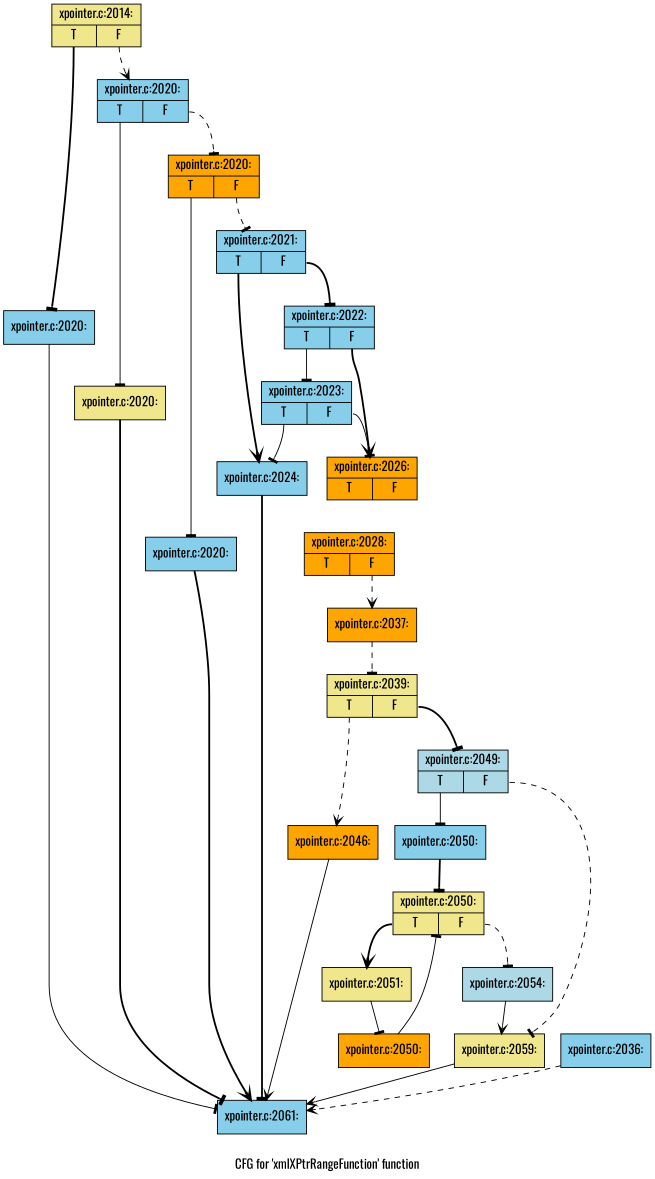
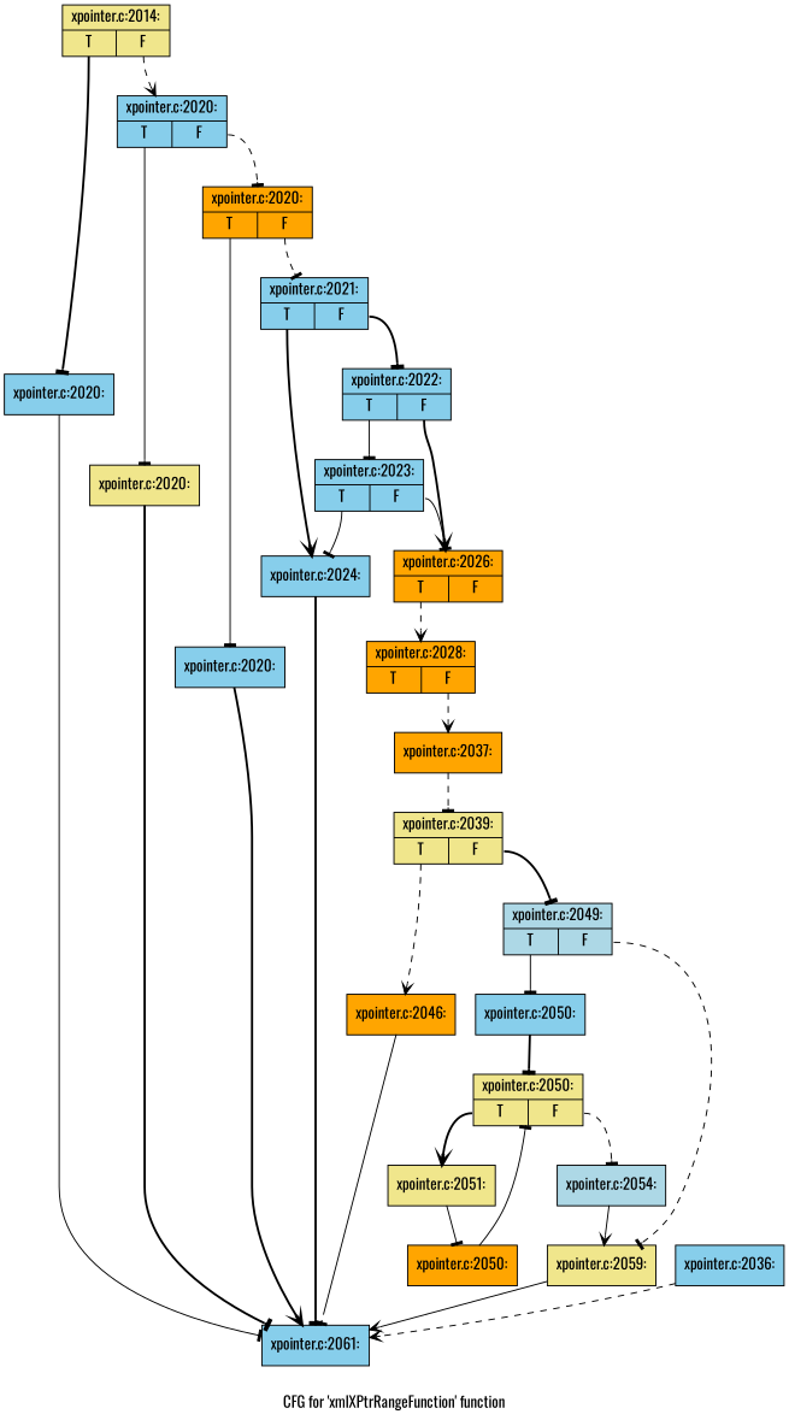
  digraph {
    fontname=Oswald
    label="CFG for 'xmlXPtrRangeFunction' function"
    node [fillcolor=skyblue fontname=Oswald shape=record style=filled]
    edge [arrowhead=tee fontname=Oswald style=solid]
    n1 [fillcolor=khaki label="{xpointer.c:2014:|{<s0>T|<s1>F}}"]
    n2 [label="{xpointer.c:2020:}"]
    n3 [label="{xpointer.c:2020:|{<s0>T|<s1>F}}"]
    n4 [label="{xpointer.c:2061:}"]
    n5 [fillcolor=khaki label="{xpointer.c:2020:}"]
    n6 [fillcolor=orange label="{xpointer.c:2020:|{<s0>T|<s1>F}}"]
    n7 [label="{xpointer.c:2020:}"]
    n8 [label="{xpointer.c:2021:|{<s0>T|<s1>F}}"]
    n9 [label="{xpointer.c:2024:}"]
    n10 [label="{xpointer.c:2022:|{<s0>T|<s1>F}}"]
    n11 [label="{xpointer.c:2023:|{<s0>T|<s1>F}}"]
    n12 [fillcolor=orange label="{xpointer.c:2026:|{<s0>T|<s1>F}}"]
    n13 [fillcolor=orange label="{xpointer.c:2028:|{<s0>T|<s1>F}}"]
    n14 [fillcolor=orange label="{xpointer.c:2037:}"]
    n15 [fillcolor=khaki label="{xpointer.c:2039:|{<s0>T|<s1>F}}"]
    n16 [fillcolor=orange label="{xpointer.c:2046:}"]
    n17 [fillcolor=lightblue label="{xpointer.c:2049:|{<s0>T|<s1>F}}"]
    n18 [label="{xpointer.c:2036:}"]
    n19 [label="{xpointer.c:2050:}"]
    n20 [fillcolor=khaki label="{xpointer.c:2059:}"]
    n21 [fillcolor=khaki label="{xpointer.c:2050:|{<s0>T|<s1>F}}"]
    n22 [fillcolor=khaki label="{xpointer.c:2051:}"]
    n23 [fillcolor=lightblue label="{xpointer.c:2054:}"]
    n24 [fillcolor=orange label="{xpointer.c:2050:}"]
    n1 -> n2 [style=bold tailport=s0]
    n1 -> n3 [arrowhead=vee style=dashed tailport=s1]
    n2 -> n4
    n3 -> n5 [tailport=s0]
    n3 -> n6 [style=dashed tailport=s1]
    n5 -> n4 [style=bold]
    n6 -> n7 [tailport=s0]
    n6 -> n8 [style=dashed tailport=s1]
    n7 -> n4 [arrowhead=vee style=bold]
    n8 -> n9 [arrowhead=vee style=bold tailport=s0]
    n8 -> n10 [style=bold tailport=s1]
    n9 -> n4 [style=bold]
    n10 -> n11 [tailport=s0]
    n10 -> n12 [arrowhead=vee style=bold tailport=s1]
    n11 -> n9 [tailport=s0]
    n11 -> n12 [tailport=s1]
+   n12 -> n13 [arrowhead=vee style=dashed tailport=s0]
    n13 -> n14 [arrowhead=vee style=dashed tailport=s1]
    n14 -> n15 [style=dashed]
    n15 -> n16 [arrowhead=vee style=dashed tailport=s0]
    n15 -> n17 [style=bold tailport=s1]
-   n16 -> n4 [arrowhead=vee]
+   n16 -> n4
    n17 -> n19 [tailport=s0]
    n17 -> n20 [style=dashed tailport=s1]
    n18 -> n4 [arrowhead=vee style=dashed]
    n19 -> n21 [style=bold]
    n20 -> n4 [arrowhead=vee]
    n21 -> n22 [arrowhead=vee style=bold tailport=s0]
    n21 -> n23 [style=dashed tailport=s1]
    n22 -> n24
    n23 -> n20 [arrowhead=vee]
    n24 -> n21
  }
